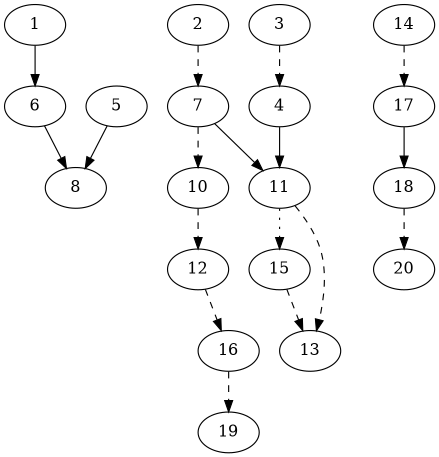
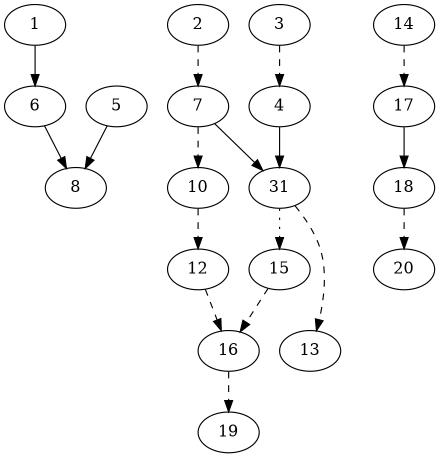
  digraph {
    node [alpha=0.08]
    edge [style=dashed]
    1 [alpha=0.00 expect_size=40727552]
    6 [alpha=0.09 expect_size=40285184]
    5 [alpha=0.06 expect_size=31363072]
    8 [alpha=0.02 expect_size=33597440]
    2 [alpha=0.02 expect_size=43483136]
    7 [alpha=0.19 expect_size=11373568]
-   11 [alpha=0.09 expect_size=39197696]
+   11 [alpha=0.09 expect_size=39197696 label=31]
    10 [alpha=0.11 expect_size=13173760]
    15 [alpha=0.20 expect_size=9468928]
    13 [alpha=0.12 expect_size=43974656]
    12 [alpha=0.11 expect_size=39231488]
    3 [alpha=0.06 expect_size=25897984]
    4 [alpha=0.19 expect_size=24674304]
    16 [alpha=0.14 expect_size=22545408]
    14 [expect_size=11886592]
    17 [alpha=0.01 expect_size=44000256]
    18 [alpha=0.15 expect_size=42237952]
    19 [expect_size=47676416]
    20 [expect_size=50890752]
    1 -> 6 [style=solid]
    6 -> 8 [style=solid]
    5 -> 8 [style=solid]
    2 -> 7
    7 -> 11 [style=solid]
    7 -> 10
    11 -> 15 [style=dotted]
    11 -> 13
    10 -> 12
-   15 -> 13
+   15 -> 16
    12 -> 16
    3 -> 4
    4 -> 11 [style=solid]
    16 -> 19
    14 -> 17
    17 -> 18 [style=solid]
    18 -> 20
  }
